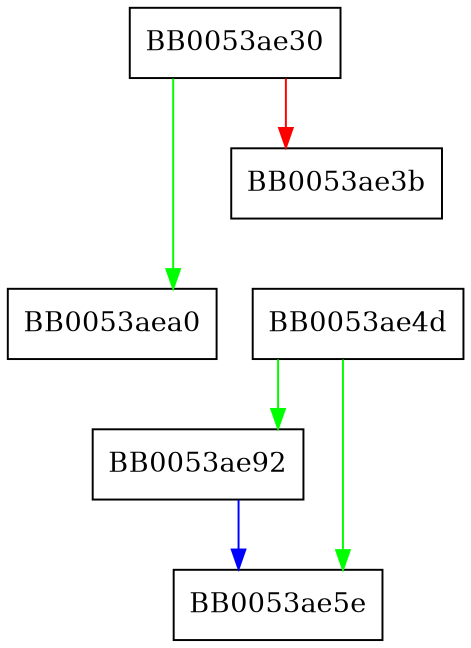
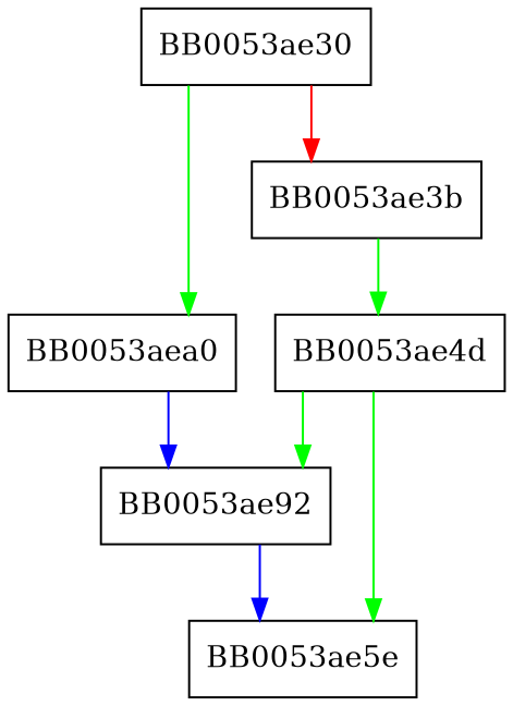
  digraph {
    splines=ortho
    node [shape=box]
    edge [color=green]
    BB0053ae30
    BB0053aea0
    BB0053ae3b
    BB0053ae92
    BB0053ae4d
    BB0053ae5e
    BB0053ae30 -> BB0053aea0
    BB0053ae30 -> BB0053ae3b [color=red]
+   BB0053aea0 -> BB0053ae92 [color=blue]
+   BB0053ae3b -> BB0053ae4d
    BB0053ae92 -> BB0053ae5e [color=blue]
    BB0053ae4d -> BB0053ae92
    BB0053ae4d -> BB0053ae5e
  }
